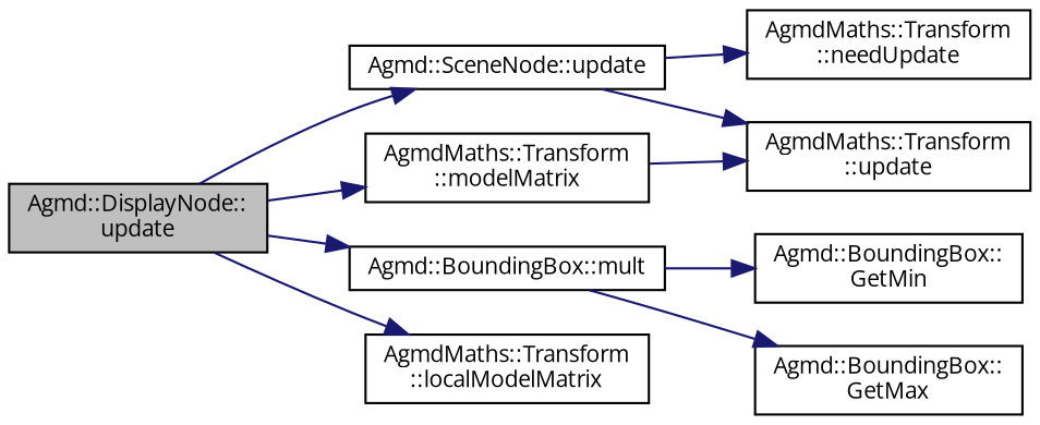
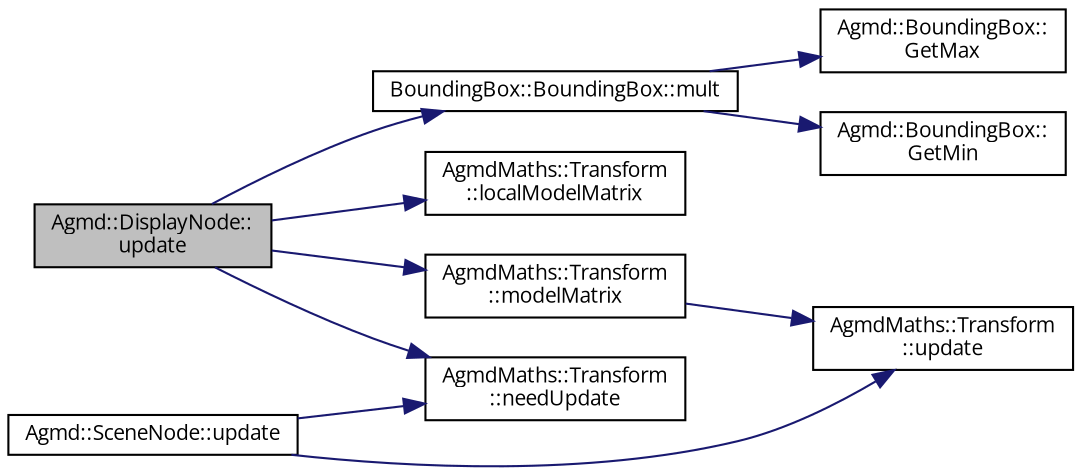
  digraph {
    fontname="Open Sans"
    rankdir=LR
    node [color=black fillcolor=white fontname="Open Sans" fontsize=10 shape=record style=filled]
    edge [color=midnightblue fontname="Open Sans" fontsize=10 labelfontname=Helvetica labelfontsize=10 style=solid]
    n1 [fillcolor=grey75 fontcolor=black height=0.2 label="Agmd::DisplayNode::\lupdate" width=0.4]
    n2 [height=0.2 label="Agmd::SceneNode::update" width=0.4]
    n3 [height=0.2 label="AgmdMaths::Transform\l::modelMatrix" width=0.4]
-   n4 [height=0.2 label="Agmd::BoundingBox::mult" width=0.4]
+   n4 [height=0.2 label="BoundingBox::BoundingBox::mult" width=0.4]
    n5 [height=0.2 label="AgmdMaths::Transform\l::localModelMatrix" width=0.4]
    n6 [height=0.2 label="AgmdMaths::Transform\l::needUpdate" width=0.4]
    n7 [height=0.2 label="AgmdMaths::Transform\l::update" width=0.4]
    n8 [height=0.2 label="Agmd::BoundingBox::\lGetMin" width=0.4]
    n9 [height=0.2 label="Agmd::BoundingBox::\lGetMax" width=0.4]
-   n1 -> n2
+   n1 -> n6
    n1 -> n3
    n1 -> n4
    n1 -> n5
    n2 -> n6
    n2 -> n7
    n3 -> n7
    n4 -> n8
    n4 -> n9
  }
